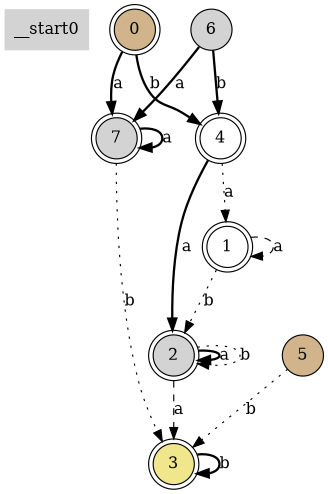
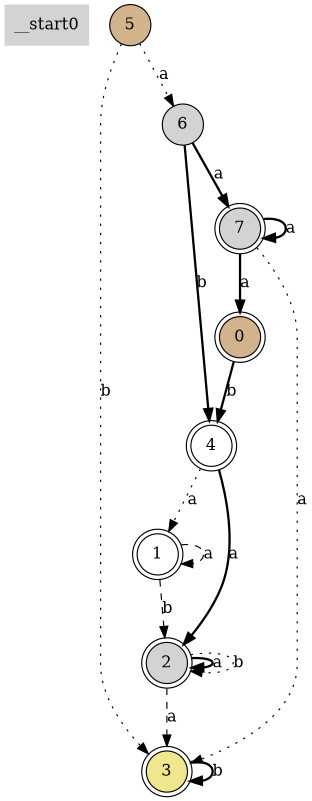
  digraph {
    rankdir=TB
    node [fillcolor=lightgrey shape=doublecircle style="rounded,filled" color=black]
    edge [style=bold]
    __start0 [shape=none style=filled color=""]
    n2 [fillcolor=tan label=0]
    n3 [fillcolor=white label=4]
    n4 [label=7]
    n5 [fillcolor=white label=1]
    n6 [label=2]
    n7 [fillcolor=khaki label=3]
    n8 [fillcolor=tan label=5 shape=circle style=filled]
    n9 [label=6 shape=circle style=filled]
    n2 -> n3 [label=b]
-   n2 -> n4 [label=a]
+   n4 -> n2 [label=a]
    n3 -> n5 [label=a style=dotted]
    n3 -> n6 [label=a]
    n4 -> n4 [label=a]
-   n4 -> n7 [label=b style=dotted]
+   n4 -> n7 [label=a style=dotted]
    n5 -> n5 [label=a style=dashed]
-   n5 -> n6 [label=b style=dotted]
+   n5 -> n6 [label=b style=dashed]
    n6 -> n6 [label=a]
    n6 -> n6 [label=b style=dotted]
    n6 -> n7 [label=a style=dashed]
    n7 -> n7 [label=b]
    n8 -> n7 [label=b style=dotted]
+   n8 -> n9 [label=a style=dotted]
    n9 -> n3 [label=b]
    n9 -> n4 [label=a]
  }
